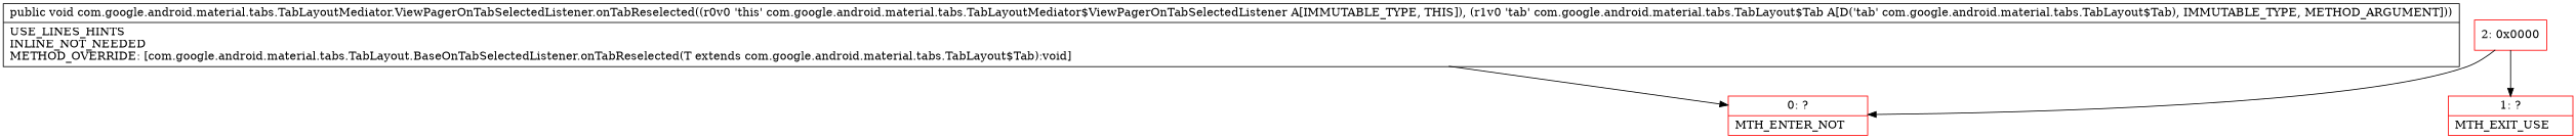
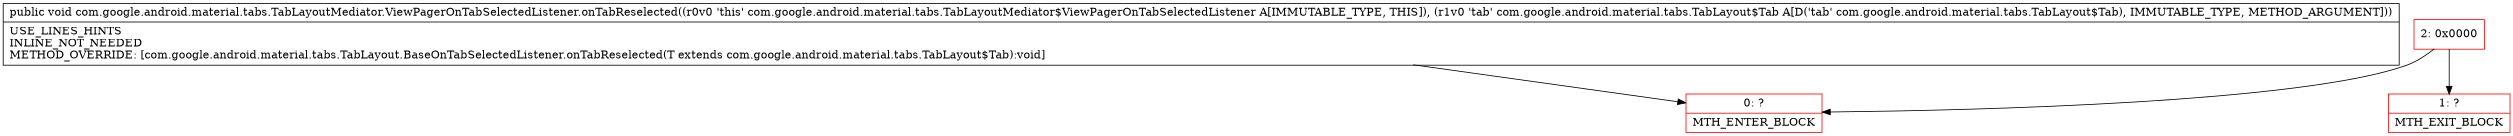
  digraph {
    node [color=red shape=record]
-   n1 [label="{0\:\ ?|MTH_ENTER_NOT\l}"]
+   n1 [label="{0\:\ ?|MTH_ENTER_BLOCK\l}"]
    n2 [label="{2\:\ 0x0000}"]
-   n3 [label="{1\:\ ?|MTH_EXIT_USE\l}"]
+   n3 [label="{1\:\ ?|MTH_EXIT_BLOCK\l}"]
    n4 [label="{public void com.google.android.material.tabs.TabLayoutMediator.ViewPagerOnTabSelectedListener.onTabReselected((r0v0 'this' com.google.android.material.tabs.TabLayoutMediator$ViewPagerOnTabSelectedListener A[IMMUTABLE_TYPE, THIS]), (r1v0 'tab' com.google.android.material.tabs.TabLayout$Tab A[D('tab' com.google.android.material.tabs.TabLayout$Tab), IMMUTABLE_TYPE, METHOD_ARGUMENT]))  | USE_LINES_HINTS\lINLINE_NOT_NEEDED\lMETHOD_OVERRIDE: [com.google.android.material.tabs.TabLayout.BaseOnTabSelectedListener.onTabReselected(T extends com.google.android.material.tabs.TabLayout$Tab):void]\l}" color=""]
    subgraph cluster_1 {
      label="R(0)"
    }
    n2 -> n1
    n2 -> n3
    n4 -> n1
  }
